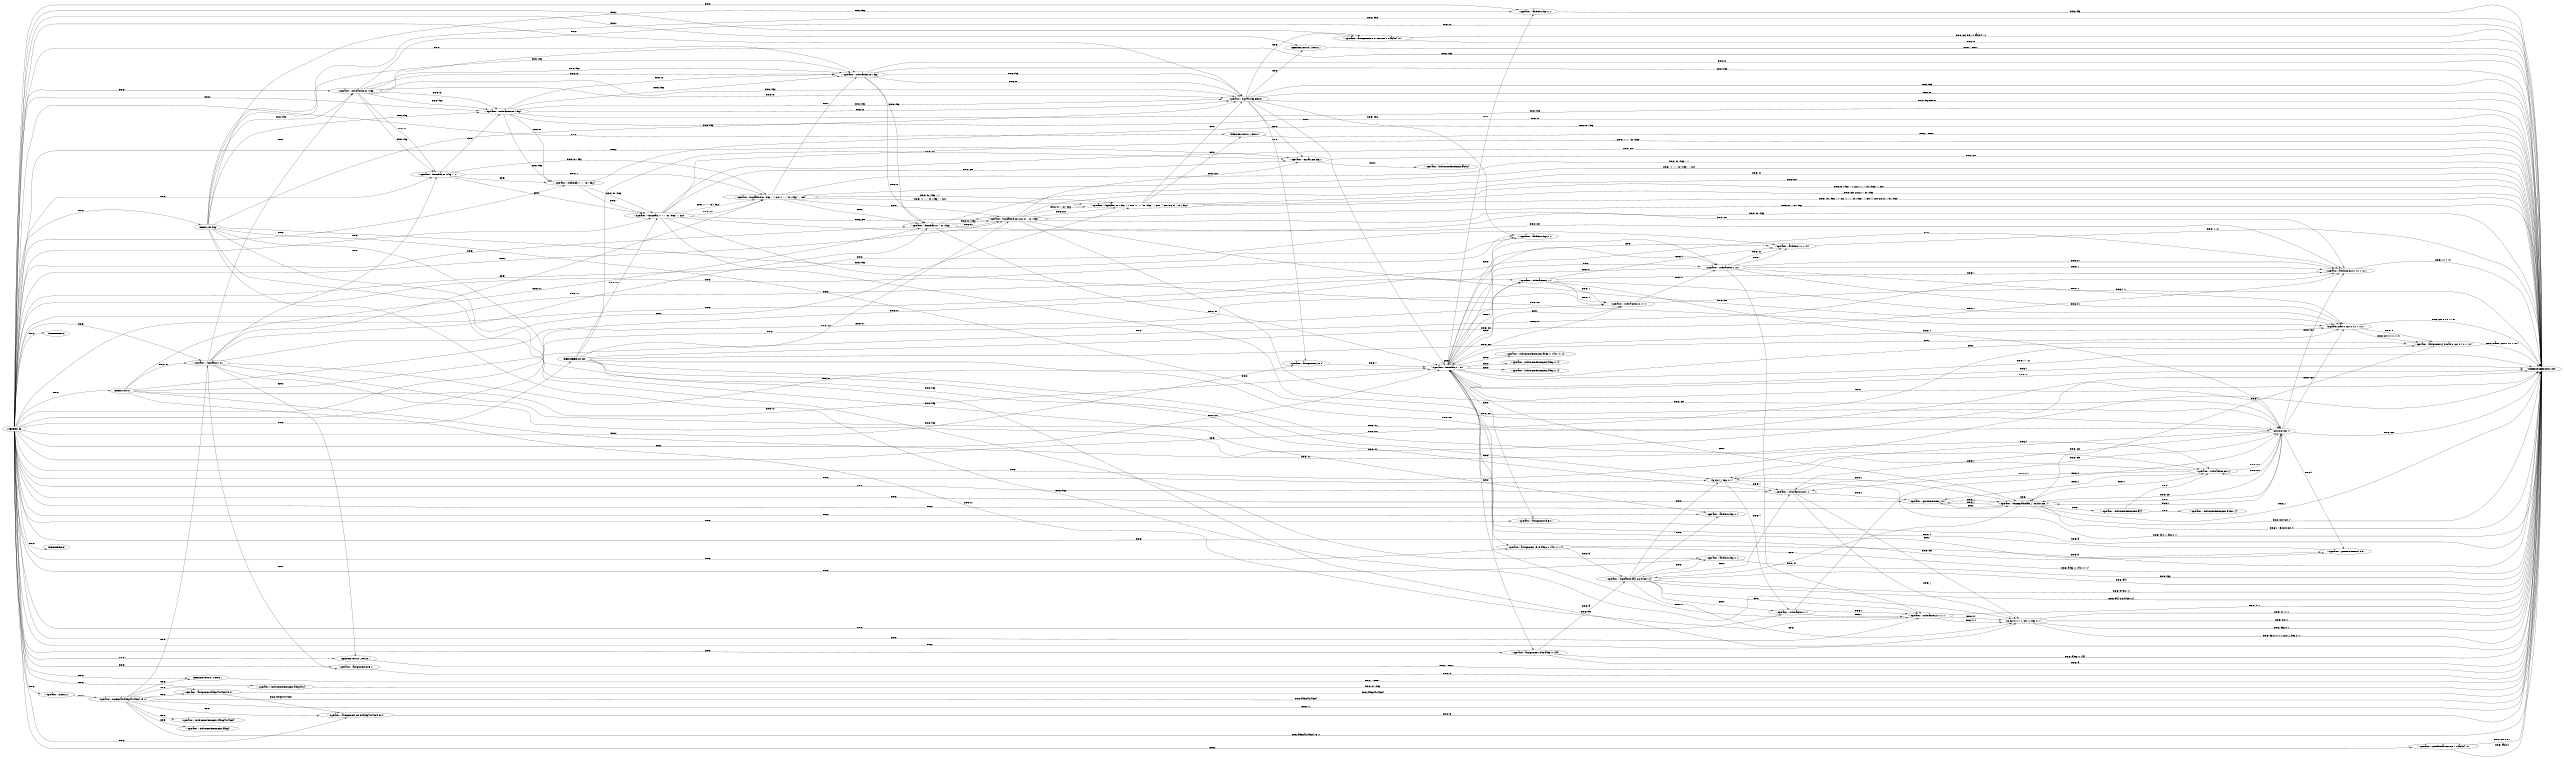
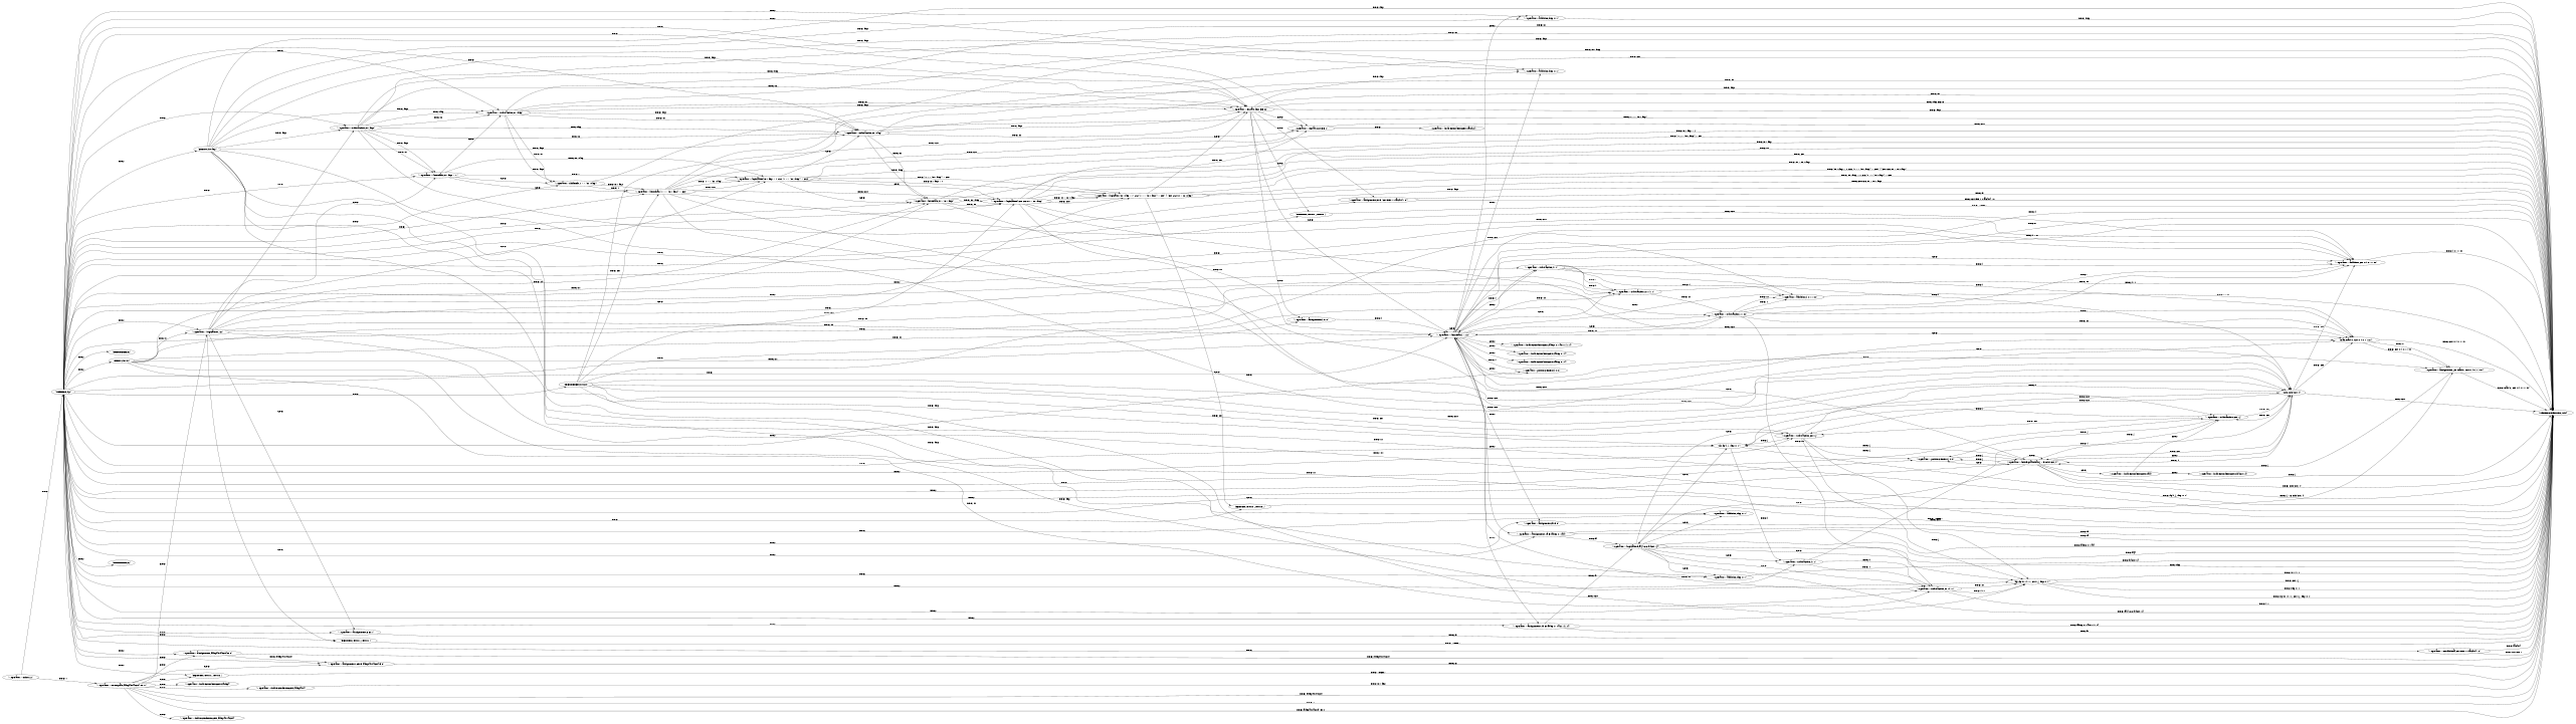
  digraph {
    rankdir=LR
    n1 [label="(METHOD,dp)"]
    n2 [label="(PARAM,int sz)"]
    n3 [label="(IDENTIFIER,int cnt)"]
    n4 [label="(PARAM,int dep)"]
    n5 [label="(<operator>.assignment,&F = f[dep][sz][cnt] = 0)"]
    n6 [label="(RETURN,return ;,return ;)"]
    n7 [label="(<operator>.logicalNot,!sz)"]
    n8 [label="(RETURN,return ;,return ;)"]
    n9 [label="(<operator>.equals,dep == m)"]
    n10 [label="(<operator>.assignment,i = 0)"]
    n11 [label="(<operator>.lessThan,i < sz)"]
    n12 [label="(<operator>.postIncrement,i ++)"]
    n13 [label="(<operator>.assignment,f[dep][sz][cnt] = 0)"]
    n14 [label="(<operator>.assignment,F = 1)"]
    n15 [label="(RETURN,return ;,return ;)"]
    n16 [label="(<operator>.assignment,F = (cnt == 1 ? fac[sz] : 0))"]
    n17 [label="(RETURN,return ;,return ;)"]
    n18 [label="(<operator>.assignment,fi = 0)"]
    n19 [label="(<operator>.assignment,*fl = f[dep + 1][i])"]
    n20 [label="(<operator>.assignment,*fr = f[dep + 1][sz - i - 1])"]
    n21 [label="(IDENTIFIER,P,)"]
    n22 [label="(<operator>.minus,-1)"]
    n23 [label="(<operator>.logicalAnd,cnt && sz < m - dep)"]
    n24 [label="(<operator>.assignment,j = max(0, cnt + i + 1 - sz))"]
    n25 [label="(<operator>.lessEqualsThan,j <= min(cnt, i))"]
    n26 [label="(<operator>.postIncrement,j ++)"]
    n27 [label="(<operator>.lessThan,m - dep < 7)"]
    n28 [label="(<operator>.lessThan,(1 << (m - dep)) < cnt)"]
    n29 [label="(<operator>.lessThan,sz < m - dep)"]
    n30 [label="(<operator>.conditional,cnt == 1 ? fac[sz] : 0)"]
    n31 [label="(<operator>.subtraction,m - dep)"]
    n32 [label="(<operator>.shiftLeft,1 << (m - dep))"]
    n33 [label="(<operator>.subtraction,m - dep)"]
    n34 [label="(<operator>.equals,cnt == 1)"]
    n35 [label="(<operator>.subtraction,sz - i - 1)"]
    n36 [label="(dp,dp(i, j, dep + 1))"]
    n37 [label="(dp,dp(sz - i - 1, cnt - j, dep + 1))"]
    n38 [label="(IDENTIFIER,P,)"]
    n39 [label="(<operator>.subtraction,m - dep)"]
    n40 [label="(<operator>.addition,dep + 1)"]
    n41 [label="(<operator>.addition,dep + 1)"]
    n42 [label="(<operator>.subtraction,i - 1)"]
    n43 [label="(<operator>.addition,cnt + i + 1 - sz)"]
    n44 [label="(<operator>.addition,i + 1 - sz)"]
    n45 [label="(<operator>.subtraction,cnt - j)"]
    n46 [label="(<operator>.addition,dep + 1)"]
    n47 [label="(<operator>.subtraction,sz - i - 1)"]
    n48 [label="(<operator>.subtraction,cnt - j)"]
    n49 [label="(<operator>.addition,dep + 1)"]
    n50 [label="(<operator>.subtraction,1 - sz)"]
    n51 [label="(<operator>.subtraction,i - 1)"]
    n52 [label="(METHOD_RETURN,void)"]
-   n53 [label="(logicalOr,max(0, cnt + i + 1 - sz))"]
+   n53 [label="(max,max(0, cnt + i + 1 - sz))"]
    n54 [label="(min,min(cnt, i))"]
    n55 [label="(<operator>.logicalOr,(m - dep < 7 && (1 << (m - dep)) < cnt) || (cnt && sz < m - dep))"]
    n56 [label="(<operator>.logicalAnd,m - dep < 7 && (1 << (m - dep)) < cnt)"]
    n57 [label="(<operator>.indirectIndexAccess,f[dep + 1][sz - i - 1])"]
    n58 [label="(<operator>.indirectIndexAccess,f[dep + 1])"]
    n59 [label="(<operator>.indirectIndexAccess,f[dep + 1])"]
    n60 [label="(<operator>.logicalAnd,fl[j] && fr[cnt - j])"]
    n61 [label="(<operator>.notEquals,f[dep][sz][cnt] != -1)"]
    n62 [label="(<operator>.indirectIndexAccess,fl[j])"]
    n63 [label="(<operator>.indirectIndexAccess,fac[sz])"]
    n64 [label="(<operator>.indirectIndexAccess,f[dep][sz][cnt])"]
    n65 [label="(<operator>.indirectIndexAccess,f[dep][sz])"]
    n66 [label="(<operator>.indirectIndexAccess,f[dep])"]
    n67 [label="(<operator>.indirectIndexAccess,fr[cnt - j])"]
    n1 -> n2 [label="DDG: "]
    n1 -> n3 [label="DDG: "]
    n1 -> n4 [label="DDG: "]
    n1 -> n5 [label="DDG: "]
    n1 -> n6 [label="DDG: "]
    n1 -> n7 [label="DDG: "]
    n1 -> n8 [label="DDG: "]
    n1 -> n9 [label="DDG: "]
    n1 -> n10 [label="DDG: "]
    n1 -> n11 [label="DDG: "]
    n1 -> n12 [label="DDG: "]
    n1 -> n13 [label="DDG: "]
    n1 -> n14 [label="DDG: "]
    n1 -> n15 [label="DDG: "]
    n1 -> n16 [label="DDG: "]
    n1 -> n17 [label="DDG: "]
    n1 -> n18 [label="DDG: "]
    n1 -> n19 [label="DDG: "]
    n1 -> n20 [label="DDG: "]
    n1 -> n21 [label="DDG: "]
-   n1 -> n22 [label="DDG: "]
+   n22 -> n1 [label="DDG: "]
    n1 -> n23 [label="DDG: "]
    n1 -> n24 [label="CDG: "]
    n1 -> n25 [label="DDG: "]
    n1 -> n26 [label="DDG: "]
    n1 -> n27 [label="DDG: "]
    n1 -> n28 [label="DDG: "]
    n1 -> n29 [label="DDG: "]
    n1 -> n30 [label="DDG: "]
    n1 -> n31 [label="DDG: "]
    n1 -> n32 [label="DDG: "]
    n1 -> n33 [label="DDG: "]
    n1 -> n34 [label="DDG: "]
    n1 -> n35 [label="DDG: "]
    n1 -> n36 [label="DDG: "]
    n1 -> n37 [label="DDG: "]
    n1 -> n38 [label="DDG: "]
    n1 -> n39 [label="DDG: "]
    n1 -> n40 [label="DDG: "]
    n1 -> n41 [label="DDG: "]
    n1 -> n42 [label="DDG: "]
    n1 -> n43 [label="DDG: "]
    n1 -> n44 [label="DDG: "]
    n1 -> n45 [label="DDG: "]
    n1 -> n46 [label="DDG: "]
    n1 -> n47 [label="DDG: "]
    n1 -> n48 [label="DDG: "]
    n1 -> n49 [label="DDG: "]
    n1 -> n50 [label="DDG: "]
    n1 -> n51 [label="DDG: "]
    n2 -> n7 [label="DDG: sz"]
    n2 -> n11 [label="DDG: sz"]
    n2 -> n29 [label="DDG: sz"]
    n2 -> n35 [label="DDG: sz"]
    n2 -> n47 [label="DDG: sz"]
    n2 -> n50 [label="DDG: sz"]
    n2 -> n52 [label="DDG: sz"]
    n3 -> n23 [label="DDG: cnt"]
    n3 -> n28 [label="DDG: cnt"]
    n3 -> n34 [label="DDG: cnt"]
    n3 -> n43 [label="DDG: cnt"]
    n3 -> n45 [label="DDG: cnt"]
    n3 -> n48 [label="DDG: cnt"]
    n3 -> n52 [label="DDG: cnt"]
    n3 -> n53 [label="DDG: cnt"]
    n3 -> n54 [label="DDG: cnt"]
    n4 -> n9 [label="DDG: dep"]
    n4 -> n31 [label="DDG: dep"]
    n4 -> n33 [label="DDG: dep"]
    n4 -> n36 [label="DDG: dep"]
    n4 -> n37 [label="DDG: dep"]
    n4 -> n39 [label="DDG: dep"]
    n4 -> n40 [label="DDG: dep"]
    n4 -> n41 [label="DDG: dep"]
    n4 -> n46 [label="DDG: dep"]
    n4 -> n49 [label="DDG: dep"]
    n4 -> n52 [label="DDG: dep"]
    n4 -> n54 [label="DDG: "]
    n5 -> n52 [label="DDG: F"]
    n6 -> n52 [label="DDG: <RET>"]
    n7 -> n11 [label="DDG: sz"]
    n7 -> n14 [label="CDG: "]
    n7 -> n15 [label="CDG: "]
    n7 -> n27 [label="CDG: "]
    n7 -> n29 [label="DDG: sz"]
    n7 -> n31 [label="CDG: "]
    n7 -> n52 [label="DDG: sz"]
    n7 -> n52 [label="DDG: !sz"]
    n7 -> n55 [label="CDG: "]
    n7 -> n56 [label="CDG: "]
    n8 -> n52 [label="DDG: <RET>"]
    n9 -> n10 [label="CDG: "]
    n9 -> n11 [label="CDG: "]
    n9 -> n16 [label="CDG: "]
    n9 -> n17 [label="CDG: "]
    n9 -> n34 [label="CDG: "]
    n9 -> n40 [label="DDG: dep"]
    n9 -> n52 [label="DDG: dep"]
    n9 -> n52 [label="DDG: m"]
    n9 -> n52 [label="DDG: dep == m"]
    n10 -> n11 [label="DDG: i"]
    n11 -> n11 [label="CDG: "]
    n11 -> n12 [label="CDG: "]
    n11 -> n18 [label="CDG: "]
    n11 -> n19 [label="CDG: "]
    n11 -> n20 [label="CDG: "]
    n11 -> n24 [label="CDG: "]
    n11 -> n25 [label="CDG: "]
    n11 -> n35 [label="DDG: sz"]
    n11 -> n35 [label="CDG: "]
    n11 -> n40 [label="CDG: "]
    n11 -> n41 [label="CDG: "]
    n11 -> n42 [label="DDG: i"]
    n11 -> n42 [label="CDG: "]
    n11 -> n43 [label="CDG: "]
    n11 -> n44 [label="CDG: "]
-   n11 -> n50 [label="DDG: "]
+   n11 -> n50 [label="CDG: "]
    n11 -> n52 [label="DDG: i"]
    n11 -> n52 [label="DDG: sz"]
    n11 -> n52 [label="DDG: i < sz"]
    n11 -> n53 [label="CDG: "]
    n11 -> n54 [label="CDG: "]
    n11 -> n57 [label="CDG: "]
    n11 -> n58 [label="CDG: "]
    n11 -> n59 [label="CDG: "]
    n12 -> n11 [label="DDG: i"]
    n13 -> n5 [label="DDG: f[dep][sz][cnt]"]
    n13 -> n52 [label="DDG: f[dep][sz][cnt]"]
    n14 -> n52 [label="DDG: F"]
    n15 -> n52 [label="DDG: <RET>"]
    n16 -> n52 [label="DDG: F"]
    n16 -> n52 [label="DDG: cnt == 1 ? fac[sz] : 0"]
    n17 -> n52 [label="DDG: <RET>"]
    n18 -> n52 [label="DDG: fi"]
    n19 -> n52 [label="DDG: fl"]
    n19 -> n52 [label="DDG: f[dep + 1][i]"]
    n19 -> n60 [label="DDG: fl"]
    n20 -> n52 [label="DDG: fr"]
    n20 -> n52 [label="DDG: f[dep + 1][sz - i - 1]"]
    n20 -> n60 [label="DDG: fr"]
    n22 -> n61 [label="DDG: 1"]
    n23 -> n34 [label="DDG: cnt"]
    n23 -> n43 [label="DDG: cnt"]
    n23 -> n52 [label="DDG: cnt"]
    n23 -> n52 [label="DDG: sz < m - dep"]
    n23 -> n53 [label="DDG: cnt"]
    n23 -> n54 [label="DDG: cnt"]
    n23 -> n55 [label="DDG: cnt"]
    n23 -> n55 [label="DDG: sz < m - dep"]
    n24 -> n25 [label="DDG: j"]
    n24 -> n52 [label="DDG: max(0, cnt + i + 1 - sz)"]
    n25 -> n25 [label="CDG: "]
    n25 -> n26 [label="DDG: j"]
    n25 -> n26 [label="CDG: "]
    n25 -> n36 [label="DDG: j"]
    n25 -> n45 [label="DDG: j"]
    n25 -> n52 [label="DDG: j"]
    n25 -> n52 [label="DDG: min(cnt, i)"]
    n25 -> n52 [label="DDG: j <= min(cnt, i)"]
    n25 -> n54 [label="CDG: "]
    n25 -> n60 [label="CDG: "]
    n25 -> n62 [label="CDG: "]
    n26 -> n25 [label="DDG: j"]
    n27 -> n28 [label="CDG: "]
    n27 -> n32 [label="CDG: "]
    n27 -> n39 [label="CDG: "]
    n27 -> n56 [label="DDG: m - dep"]
    n27 -> n56 [label="DDG: 7"]
    n28 -> n23 [label="DDG: cnt"]
    n28 -> n34 [label="DDG: cnt"]
    n28 -> n43 [label="DDG: cnt"]
    n28 -> n52 [label="DDG: 1 << (m - dep)"]
    n28 -> n52 [label="DDG: cnt"]
    n28 -> n53 [label="DDG: cnt"]
    n28 -> n54 [label="DDG: cnt"]
    n28 -> n56 [label="DDG: 1 << (m - dep)"]
    n28 -> n56 [label="DDG: cnt"]
    n29 -> n11 [label="DDG: sz"]
    n29 -> n23 [label="DDG: sz"]
    n29 -> n23 [label="DDG: m - dep"]
    n29 -> n52 [label="DDG: sz"]
    n29 -> n52 [label="DDG: m - dep"]
    n30 -> n52 [label="DDG: cnt == 1"]
    n30 -> n52 [label="DDG: fac[sz]"]
    n31 -> n9 [label="DDG: dep"]
    n31 -> n9 [label="DDG: m"]
    n31 -> n27 [label="DDG: m"]
    n31 -> n27 [label="DDG: dep"]
    n31 -> n33 [label="DDG: m"]
    n31 -> n33 [label="DDG: dep"]
    n31 -> n39 [label="DDG: m"]
    n31 -> n39 [label="DDG: dep"]
    n31 -> n52 [label="DDG: m"]
    n31 -> n52 [label="DDG: dep"]
    n32 -> n28 [label="DDG: 1"]
    n32 -> n28 [label="DDG: m - dep"]
    n32 -> n52 [label="DDG: m - dep"]
    n33 -> n9 [label="DDG: dep"]
    n33 -> n9 [label="DDG: m"]
    n33 -> n29 [label="DDG: dep"]
    n33 -> n29 [label="DDG: m"]
    n33 -> n52 [label="DDG: m"]
    n33 -> n52 [label="DDG: dep"]
    n34 -> n52 [label="DDG: cnt"]
    n34 -> n63 [label="DDG: "]
    n35 -> n50 [label="DDG: sz"]
    n35 -> n52 [label="DDG: i - 1"]
    n36 -> n48 [label="DDG: j"]
    n36 -> n51 [label="DDG: i"]
    n36 -> n52 [label="DDG: dp(i, j, dep + 1)"]
    n37 -> n52 [label="DDG: sz - i - 1"]
    n37 -> n52 [label="DDG: cnt - j"]
    n37 -> n52 [label="DDG: dep + 1"]
    n37 -> n52 [label="DDG: dp(sz - i - 1, cnt - j, dep + 1)"]
    n39 -> n9 [label="DDG: dep"]
    n39 -> n9 [label="DDG: m"]
    n39 -> n32 [label="DDG: m"]
    n39 -> n32 [label="DDG: dep"]
    n39 -> n33 [label="DDG: m"]
    n39 -> n33 [label="DDG: dep"]
    n39 -> n52 [label="DDG: m"]
    n39 -> n52 [label="DDG: dep"]
    n41 -> n52 [label="DDG: dep"]
    n42 -> n35 [label="DDG: 1"]
    n42 -> n35 [label="DDG: i"]
    n42 -> n43 [label="DDG: i"]
    n42 -> n44 [label="DDG: i"]
    n42 -> n53 [label="DDG: i"]
    n42 -> n54 [label="DDG: i"]
    n43 -> n52 [label="DDG: i + 1 - sz"]
    n44 -> n52 [label="DDG: 1 - sz"]
    n45 -> n26 [label="DDG: j"]
    n45 -> n36 [label="DDG: j"]
    n45 -> n48 [label="DDG: cnt"]
    n45 -> n54 [label="DDG: cnt"]
    n47 -> n11 [label="DDG: sz"]
    n47 -> n37 [label="DDG: i - 1"]
    n47 -> n37 [label="DDG: sz"]
    n47 -> n52 [label="DDG: i - 1"]
    n48 -> n26 [label="DDG: j"]
    n48 -> n37 [label="DDG: j"]
    n48 -> n37 [label="DDG: cnt"]
    n48 -> n54 [label="DDG: cnt"]
    n49 -> n52 [label="DDG: dep"]
    n50 -> n11 [label="DDG: sz"]
    n50 -> n43 [label="DDG: 1"]
    n50 -> n43 [label="DDG: sz"]
    n50 -> n44 [label="DDG: 1"]
    n50 -> n44 [label="DDG: sz"]
    n50 -> n47 [label="DDG: sz"]
    n50 -> n53 [label="DDG: 1"]
    n50 -> n53 [label="DDG: sz"]
    n51 -> n47 [label="DDG: 1"]
    n51 -> n47 [label="DDG: i"]
    n51 -> n54 [label="DDG: i"]
    n53 -> n24 [label="DDG: cnt + i + 1 - sz"]
    n53 -> n24 [label="DDG: 0"]
    n53 -> n52 [label="DDG: cnt + i + 1 - sz"]
-   n54 -> n12 [label="DDG: i"]
    n54 -> n25 [label="DDG: i"]
    n54 -> n25 [label="DDG: cnt"]
    n54 -> n36 [label="DDG: i"]
    n54 -> n43 [label="DDG: cnt"]
    n54 -> n45 [label="DDG: cnt"]
    n54 -> n48 [label="DDG: cnt"]
    n54 -> n52 [label="DDG: cnt"]
    n54 -> n53 [label="DDG: cnt"]
    n55 -> n8 [label="CDG: "]
    n55 -> n9 [label="CDG: "]
    n55 -> n52 [label="DDG: m - dep < 7 && (1 << (m - dep)) < cnt"]
    n55 -> n52 [label="DDG: cnt && sz < m - dep"]
    n55 -> n52 [label="DDG: (m - dep < 7 && (1 << (m - dep)) < cnt) || (cnt && sz < m - dep)"]
    n56 -> n23 [label="CDG: "]
    n56 -> n29 [label="CDG: "]
    n56 -> n33 [label="CDG: "]
    n56 -> n52 [label="DDG: m - dep < 7"]
    n56 -> n52 [label="DDG: (1 << (m - dep)) < cnt"]
    n56 -> n55 [label="DDG: m - dep < 7"]
    n56 -> n55 [label="DDG: (1 << (m - dep)) < cnt"]
    n60 -> n36 [label="CDG: "]
    n60 -> n37 [label="CDG: "]
    n60 -> n46 [label="CDG: "]
    n60 -> n47 [label="CDG: "]
    n60 -> n48 [label="CDG: "]
    n60 -> n49 [label="CDG: "]
    n60 -> n51 [label="CDG: "]
    n60 -> n52 [label="DDG: fl[j]"]
    n60 -> n52 [label="DDG: fr[cnt - j]"]
    n60 -> n52 [label="DDG: fl[j] && fr[cnt - j]"]
    n61 -> n5 [label="CDG: "]
    n61 -> n6 [label="CDG: "]
    n61 -> n7 [label="CDG: "]
    n61 -> n13 [label="CDG: "]
    n61 -> n52 [label="DDG: f[dep][sz][cnt]"]
    n61 -> n52 [label="DDG: -1"]
    n61 -> n52 [label="DDG: f[dep][sz][cnt] != -1"]
    n61 -> n64 [label="CDG: "]
    n61 -> n65 [label="CDG: "]
    n61 -> n66 [label="CDG: "]
    n62 -> n45 [label="CDG: "]
    n62 -> n67 [label="CDG: "]
    n65 -> n52 [label="DDG: m - dep"]
  }
